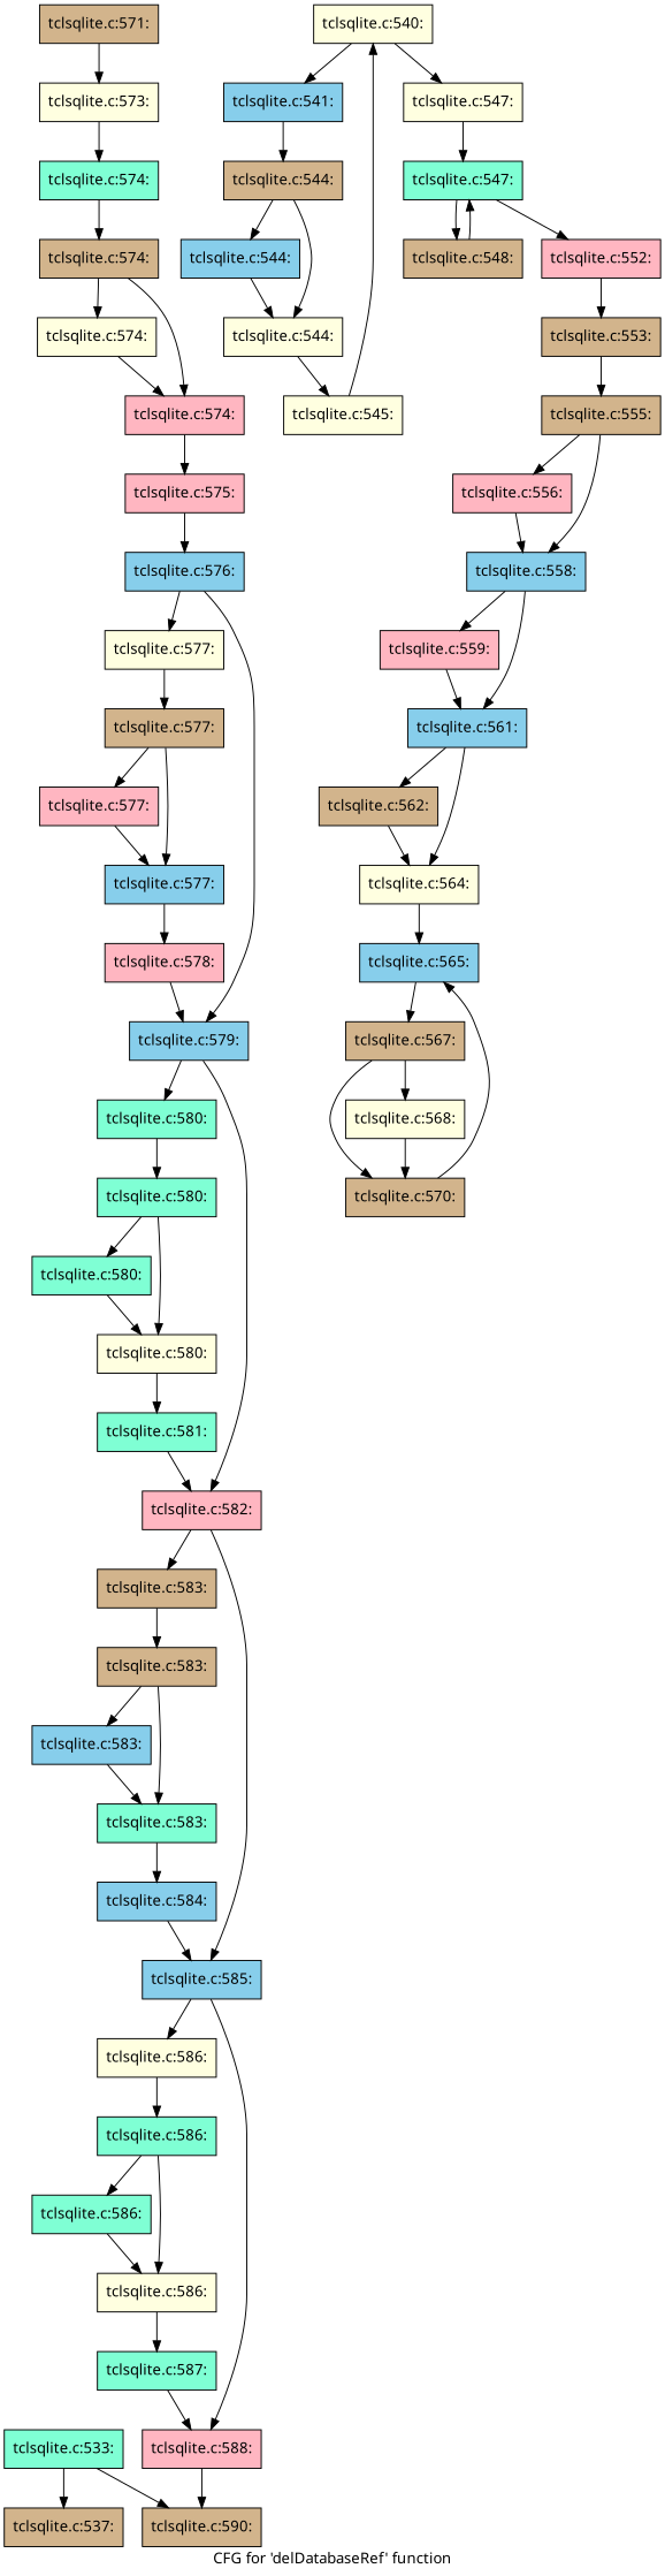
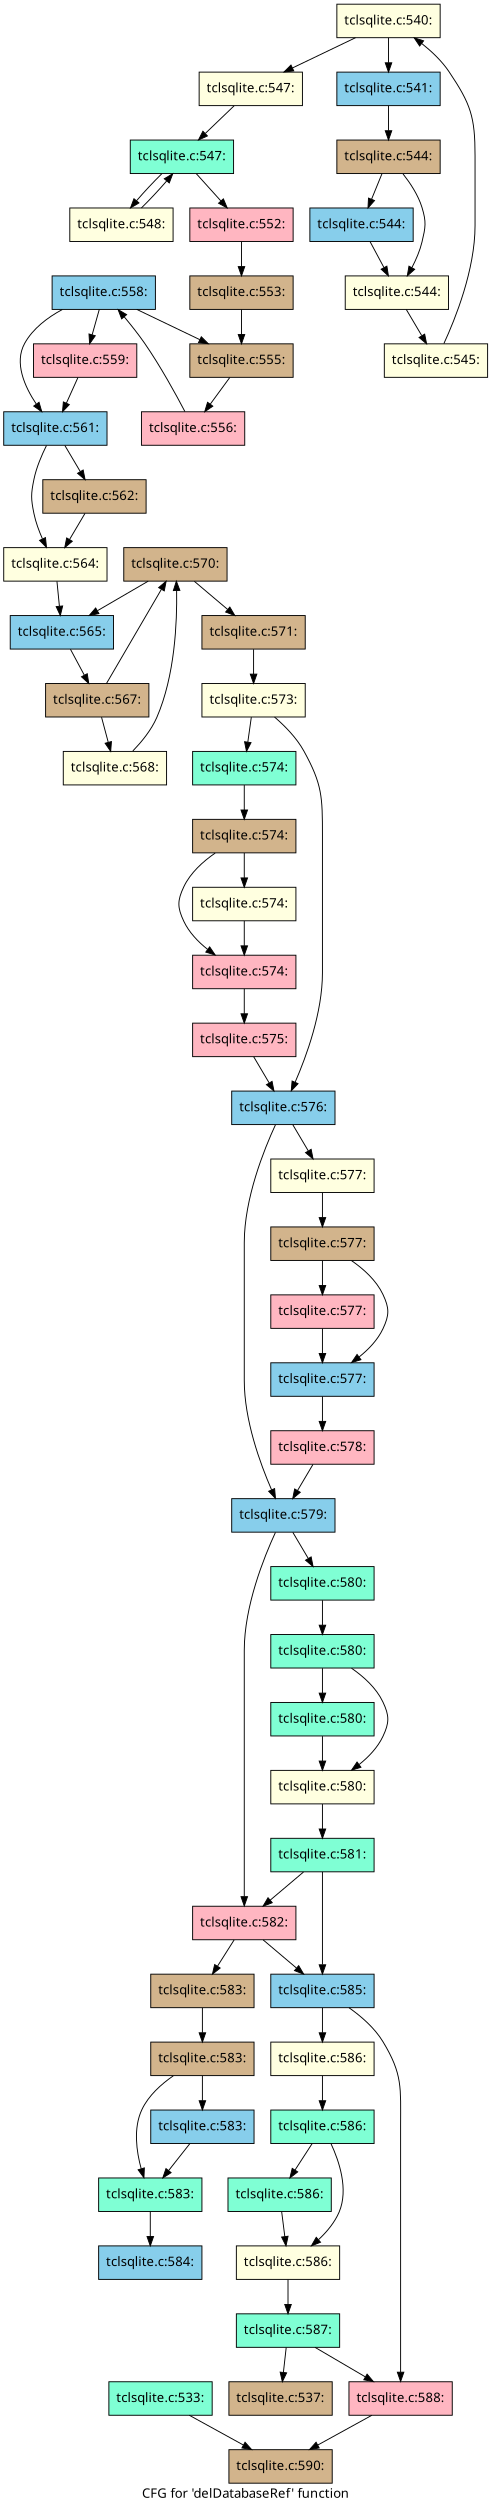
  digraph {
    fontname="Noto Sans"
    label="CFG for 'delDatabaseRef' function"
    node [fillcolor=tan fontname="Noto Sans" shape=record style=filled]
    edge [fontname="Noto Sans"]
    n1 [fillcolor=aquamarine label="{tclsqlite.c:533:}"]
    n2 [label="{tclsqlite.c:537:}"]
    n3 [label="{tclsqlite.c:590:}"]
    n4 [fillcolor=lightyellow label="{tclsqlite.c:540:}"]
    n5 [fillcolor=skyblue label="{tclsqlite.c:541:}"]
    n6 [fillcolor=lightyellow label="{tclsqlite.c:547:}"]
    n7 [label="{tclsqlite.c:544:}"]
    n8 [fillcolor=aquamarine label="{tclsqlite.c:547:}"]
    n9 [fillcolor=skyblue label="{tclsqlite.c:544:}"]
    n10 [fillcolor=lightyellow label="{tclsqlite.c:544:}"]
-   n11 [label="{tclsqlite.c:548:}"]
+   n11 [fillcolor=lightyellow label="{tclsqlite.c:548:}"]
    n12 [fillcolor=lightpink label="{tclsqlite.c:552:}"]
    n13 [fillcolor=lightyellow label="{tclsqlite.c:545:}"]
    n14 [label="{tclsqlite.c:553:}"]
    n15 [label="{tclsqlite.c:555:}"]
    n16 [fillcolor=lightpink label="{tclsqlite.c:556:}"]
    n17 [fillcolor=skyblue label="{tclsqlite.c:558:}"]
    n18 [fillcolor=lightpink label="{tclsqlite.c:559:}"]
    n19 [fillcolor=skyblue label="{tclsqlite.c:561:}"]
    n20 [label="{tclsqlite.c:562:}"]
    n21 [fillcolor=lightyellow label="{tclsqlite.c:564:}"]
    n22 [fillcolor=skyblue label="{tclsqlite.c:565:}"]
    n23 [label="{tclsqlite.c:567:}"]
    n24 [fillcolor=lightyellow label="{tclsqlite.c:568:}"]
    n25 [label="{tclsqlite.c:570:}"]
    n26 [label="{tclsqlite.c:571:}"]
    n27 [fillcolor=lightyellow label="{tclsqlite.c:573:}"]
    n28 [fillcolor=aquamarine label="{tclsqlite.c:574:}"]
    n29 [fillcolor=skyblue label="{tclsqlite.c:576:}"]
    n30 [label="{tclsqlite.c:574:}"]
    n31 [fillcolor=lightyellow label="{tclsqlite.c:577:}"]
    n32 [fillcolor=skyblue label="{tclsqlite.c:579:}"]
    n33 [fillcolor=lightyellow label="{tclsqlite.c:574:}"]
    n34 [fillcolor=lightpink label="{tclsqlite.c:574:}"]
    n35 [label="{tclsqlite.c:577:}"]
    n36 [fillcolor=aquamarine label="{tclsqlite.c:580:}"]
    n37 [fillcolor=lightpink label="{tclsqlite.c:582:}"]
    n38 [fillcolor=lightpink label="{tclsqlite.c:575:}"]
    n39 [fillcolor=lightpink label="{tclsqlite.c:577:}"]
    n40 [fillcolor=skyblue label="{tclsqlite.c:577:}"]
    n41 [fillcolor=aquamarine label="{tclsqlite.c:580:}"]
    n42 [label="{tclsqlite.c:583:}"]
    n43 [fillcolor=skyblue label="{tclsqlite.c:585:}"]
    n44 [fillcolor=lightpink label="{tclsqlite.c:578:}"]
    n45 [fillcolor=aquamarine label="{tclsqlite.c:580:}"]
    n46 [fillcolor=lightyellow label="{tclsqlite.c:580:}"]
    n47 [label="{tclsqlite.c:583:}"]
    n48 [fillcolor=lightyellow label="{tclsqlite.c:586:}"]
    n49 [fillcolor=lightpink label="{tclsqlite.c:588:}"]
    n50 [fillcolor=aquamarine label="{tclsqlite.c:581:}"]
    n51 [fillcolor=skyblue label="{tclsqlite.c:583:}"]
    n52 [fillcolor=aquamarine label="{tclsqlite.c:583:}"]
    n53 [fillcolor=aquamarine label="{tclsqlite.c:586:}"]
    n54 [fillcolor=skyblue label="{tclsqlite.c:584:}"]
    n55 [fillcolor=aquamarine label="{tclsqlite.c:586:}"]
    n56 [fillcolor=lightyellow label="{tclsqlite.c:586:}"]
    n57 [fillcolor=aquamarine label="{tclsqlite.c:587:}"]
-   n1 -> n2
+   n57 -> n2
    n1 -> n3
    n4 -> n5
    n4 -> n6
    n5 -> n7
    n6 -> n8
    n7 -> n9
    n7 -> n10
    n8 -> n11
    n8 -> n12
    n9 -> n10
    n10 -> n13
    n11 -> n8
    n12 -> n14
    n13 -> n4
    n14 -> n15
    n15 -> n16
-   n15 -> n17
+   n17 -> n15
    n16 -> n17
    n17 -> n18
    n17 -> n19
    n18 -> n19
    n19 -> n20
    n19 -> n21
    n20 -> n21
    n21 -> n22
    n22 -> n23
    n23 -> n24
    n23 -> n25
    n24 -> n25
    n25 -> n22
+   n25 -> n26
    n26 -> n27
    n27 -> n28
+   n27 -> n29
    n28 -> n30
    n29 -> n31
    n29 -> n32
    n30 -> n33
    n30 -> n34
    n31 -> n35
    n32 -> n36
    n32 -> n37
    n33 -> n34
    n34 -> n38
    n35 -> n39
    n35 -> n40
    n36 -> n41
    n37 -> n42
    n37 -> n43
    n38 -> n29
    n39 -> n40
    n40 -> n44
    n41 -> n45
    n41 -> n46
    n42 -> n47
    n43 -> n48
    n43 -> n49
    n44 -> n32
    n45 -> n46
    n46 -> n50
    n47 -> n51
    n47 -> n52
    n48 -> n53
    n49 -> n3
    n50 -> n37
    n51 -> n52
    n52 -> n54
    n53 -> n55
    n53 -> n56
-   n54 -> n43
+   n50 -> n43
    n55 -> n56
    n56 -> n57
    n57 -> n49
  }
